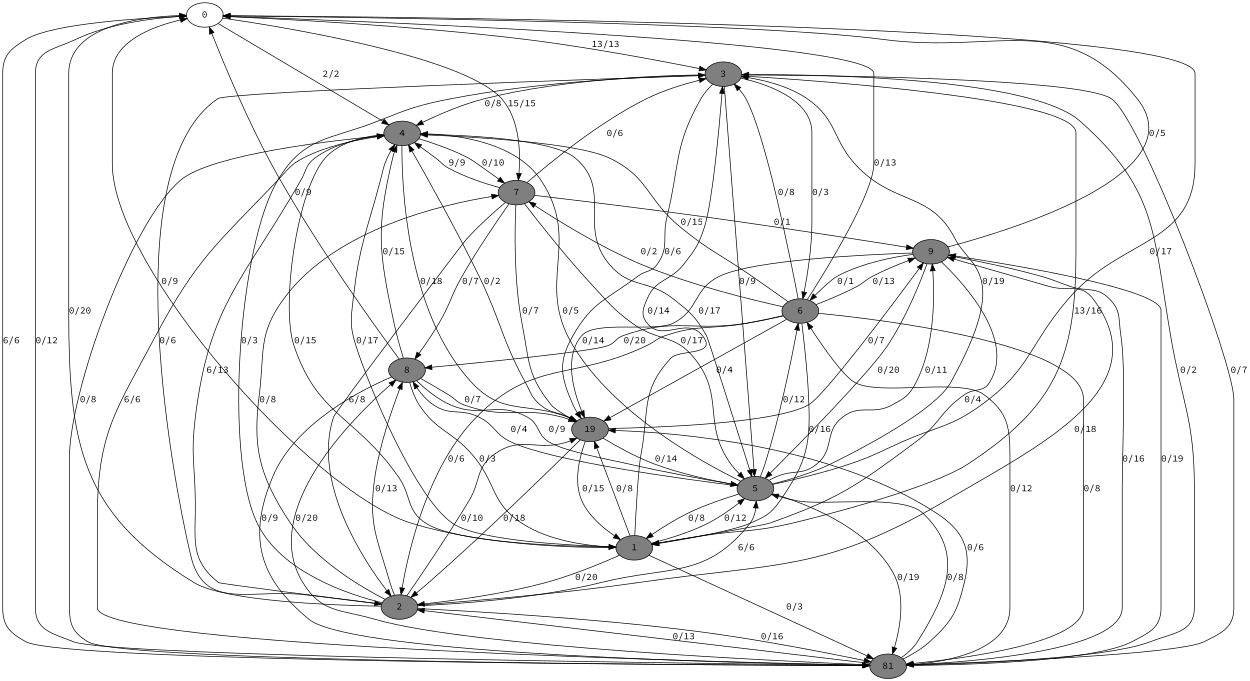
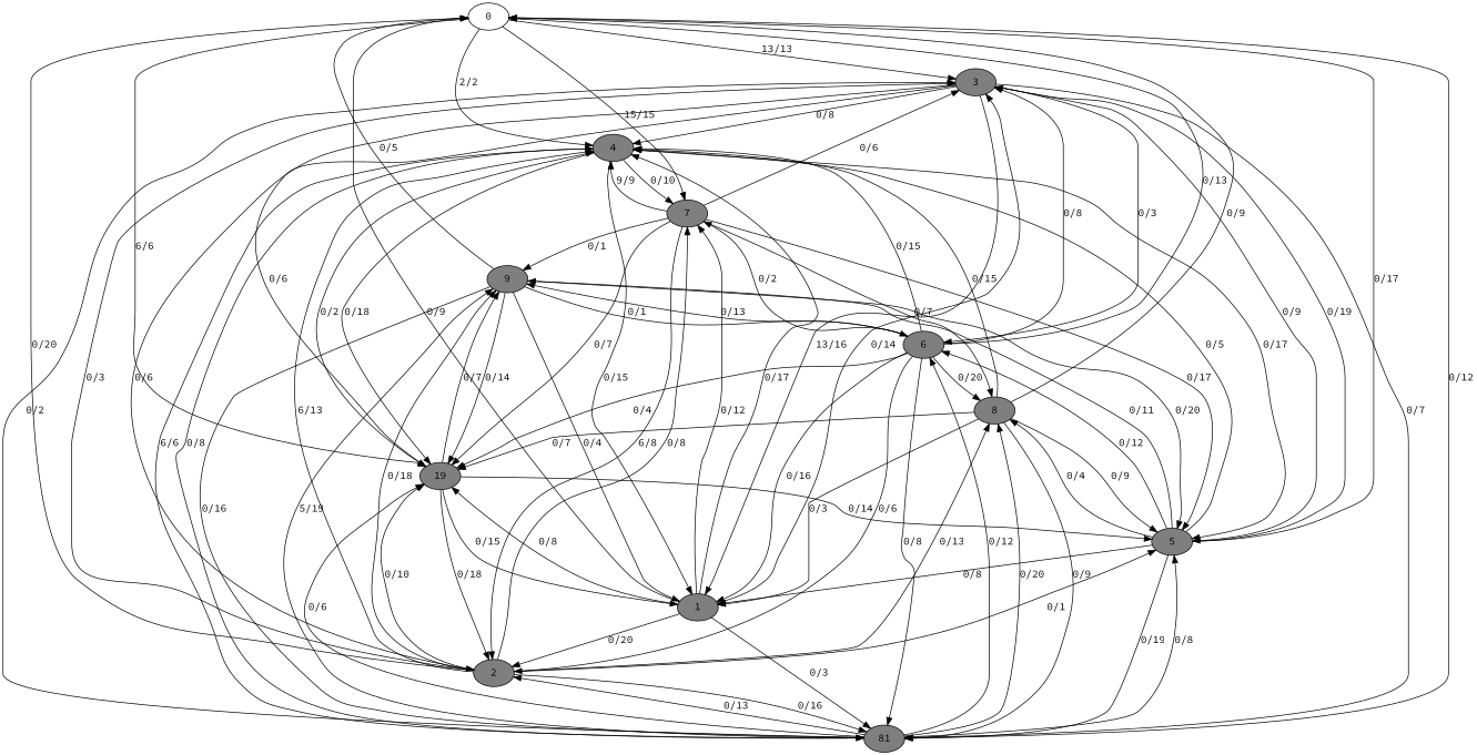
  digraph {
    fontname="Source Code Pro"
    node [fillcolor=grey50 fontname="Source Code Pro" style=filled]
    edge [fontname="Source Code Pro"]
    0 [fillcolor=grey100]
    3
    4
    7
    n5 [label=81]
    1
    2
    5
    n9 [label=19]
    6
    8
    9
    0 -> 3 [label="13/13"]
    0 -> 4 [label="2/2"]
    0 -> 7 [label="15/15"]
-   0 -> n5 [label="6/6"]
+   0 -> n9 [label="6/6"]
    3 -> 4 [label="0/8"]
    3 -> n5 [label="0/7"]
    3 -> 1 [label="13/16"]
    3 -> 2 [label="0/6"]
    3 -> 5 [label="0/9"]
    3 -> n9 [label="0/6"]
    3 -> 6 [label="0/3"]
    4 -> 7 [label="0/10"]
    4 -> n5 [label="0/8"]
    4 -> 1 [label="0/15"]
    4 -> 5 [label="0/17"]
    4 -> n9 [label="0/18"]
    7 -> 3 [label="0/6"]
    7 -> 4 [label="9/9"]
    7 -> 2 [label="6/8"]
    7 -> 5 [label="0/17"]
    7 -> n9 [label="0/7"]
    7 -> 8 [label="0/7"]
    7 -> 9 [label="0/1"]
    n5 -> 0 [label="0/12"]
    n5 -> 3 [label="0/2"]
    n5 -> 4 [label="6/6"]
    n5 -> 2 [label="0/13"]
    n5 -> 5 [label="0/8"]
    n5 -> n9 [label="0/6"]
    n5 -> 6 [label="0/12"]
    n5 -> 8 [label="0/20"]
-   n5 -> 9 [label="0/19"]
+   n5 -> 9 [label="5/19"]
    1 -> 0 [label="0/9"]
    1 -> 3 [label="0/14"]
    1 -> 4 [label="0/17"]
    1 -> n5 [label="0/3"]
    1 -> 2 [label="0/20"]
-   1 -> 5 [label="0/12"]
+   1 -> 7 [label="0/12"]
    1 -> n9 [label="0/8"]
    2 -> 0 [label="0/20"]
    2 -> 3 [label="0/3"]
    2 -> 4 [label="6/13"]
    2 -> 7 [label="0/8"]
    2 -> n5 [label="0/16"]
-   2 -> 5 [label="6/6"]
+   2 -> 5 [label="0/1"]
    2 -> n9 [label="0/10"]
    2 -> 8 [label="0/13"]
    2 -> 9 [label="0/18"]
    5 -> 0 [label="0/17"]
    5 -> 3 [label="0/19"]
    5 -> 4 [label="0/5"]
    5 -> n5 [label="0/19"]
    5 -> 1 [label="0/8"]
    5 -> 6 [label="0/12"]
    5 -> 8 [label="0/4"]
    5 -> 9 [label="0/11"]
    n9 -> 4 [label="0/2"]
    n9 -> 1 [label="0/15"]
    n9 -> 2 [label="0/18"]
    n9 -> 5 [label="0/14"]
    n9 -> 9 [label="0/7"]
    6 -> 0 [label="0/13"]
    6 -> 3 [label="0/8"]
    6 -> 4 [label="0/15"]
    6 -> 7 [label="0/2"]
    6 -> n5 [label="0/8"]
    6 -> 1 [label="0/16"]
    6 -> 2 [label="0/6"]
    6 -> n9 [label="0/4"]
    6 -> 8 [label="0/20"]
    6 -> 9 [label="0/13"]
    8 -> 0 [label="0/9"]
    8 -> 4 [label="0/15"]
    8 -> n5 [label="0/9"]
    8 -> 1 [label="0/3"]
    8 -> 5 [label="0/9"]
    8 -> n9 [label="0/7"]
    9 -> 0 [label="0/5"]
    9 -> n5 [label="0/16"]
    9 -> 1 [label="0/4"]
    9 -> 5 [label="0/20"]
    9 -> n9 [label="0/14"]
    9 -> 6 [label="0/1"]
  }
